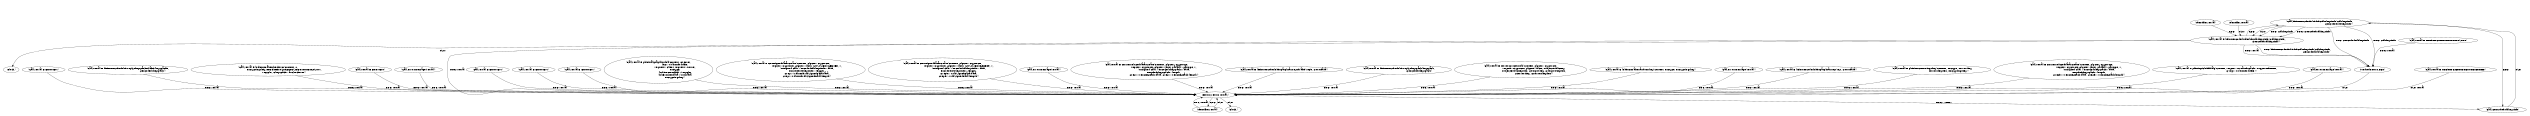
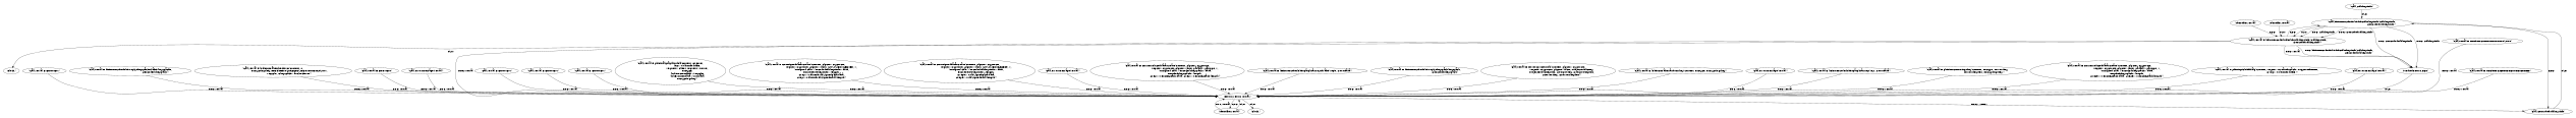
  digraph {
    n1 [label="(Call,k5int_encode_krb5_kdc_dh_key_info(&dhkey_info,\n                                                   &encoded_dhkey_info))"]
    n2 [label="(Call,retval = k5int_encode_krb5_kdc_dh_key_info(&dhkey_info,\n                                                   &encoded_dhkey_info))"]
    n3 [label="(Call,&encoded_dhkey_info)"]
    n4 [label="(MethodReturn,RET)"]
    n5 [label="(Return,return retval;)"]
    n6 [label="(Block,)"]
    n7 [label="(Identifier,retval)"]
    n8 [label="(Block,)"]
    n9 [label="(Call,retval = KRB5KDC_ERR_PREAUTH_FAILED)"]
    n10 [label="(Identifier,retval)"]
    n11 [label="(Call,retval = ENOMEM)"]
    n12 [label="(Call,retval = k5int_encode_krb5_reply_key_pack_draft9(key_pack9,\n                                                                 &encoded_key_pack))"]
    n13 [label="(Call,retval = krb5_c_make_checksum(context, 0,\n                                          encrypting_key, KRB5_KEYUSAGE_TGS_REQ_AUTH_CKSUM,\n                                          req_pkt, &key_pack->asChecksum))"]
    n14 [label="(Call,retval = ENOMEM)"]
    n15 [label="(Call,error_message(retval))"]
    n16 [label="(Call,retval = KRB5KDC_ERR_ETYPE_NOSUPP)"]
    n17 [label="(Call,retval = ENOMEM)"]
    n18 [label="(Call,retval = ENOMEM)"]
    n19 [label="(Call,retval = ENOMEM)"]
    n20 [label="(Call,retval = pkinit_alg_agility_kdf(context, &secret,\n                                            rep->u.dh_Info.kdfID,\n                                            request->client, request->server,\n                                            enctype,\n                                            (krb5_octet_data *)req_pkt,\n                                            (krb5_octet_data *)out_data,\n                                            encrypting_key))"]
    n21 [label="(Call,retval = cms_signeddata_create(context, plgctx->cryptoctx,\n                                           reqctx->cryptoctx, plgctx->idctx, CMS_SIGN_SERVER, 1,\n                                           (unsigned char *)encoded_dhkey_info->data,\n                                           encoded_dhkey_info->length,\n                                           &rep->u.dh_Info.dhSignedData.data,\n                                           &rep->u.dh_Info.dhSignedData.length))"]
    n22 [label="(Call,retval = cms_signeddata_create(context, plgctx->cryptoctx,\n                                           reqctx->cryptoctx, plgctx->idctx, CMS_SIGN_DRAFT9, 1,\n                                           (unsigned char *)encoded_dhkey_info->data,\n                                           encoded_dhkey_info->length,\n                                           &rep9->u.dhSignedData.data,\n                                           &rep9->u.dhSignedData.length))"]
+   n23 [label="(Call,&dhkey_info)"]
    n24 [label="(Call,error_message(retval))"]
    n25 [label="(Call,retval = cms_envelopeddata_create(context, plgctx->cryptoctx,\n                                              reqctx->cryptoctx, plgctx->idctx, padata->pa_type, 1,\n                                              (unsigned char *)encoded_key_pack->data,\n                                              encoded_key_pack->length,\n                                              &rep->u.encKeyPack.data, &rep->u.encKeyPack.length))"]
    n26 [label="(Call,retval = k5int_encode_krb5_pa_pk_as_rep_draft9(rep9, &out_data))"]
    n27 [label="(Call,retval = k5int_encode_krb5_reply_key_pack(key_pack,\n                                                      &encoded_key_pack))"]
    n28 [label="(Call,retval = server_process_dh(context, plgctx->cryptoctx,\n                                   reqctx->cryptoctx, plgctx->idctx, subjectPublicKey,\n                                   subjectPublicKey_len, &dh_pubkey, &dh_pubkey_len,\n                                   &server_key, &server_key_len))"]
    n29 [label="(Call,retval = krb5_c_make_random_key(context, enctype, encrypting_key))"]
    n30 [label="(Call,error_message(retval))"]
    n31 [label="(Identifier,retval)"]
    n32 [label="(Call,retval = k5int_encode_krb5_pa_pk_as_rep(rep, &out_data))"]
    n33 [label="(Call,retval = pkinit_octetstring2key(context, enctype, server_key,\n                                            server_key_len, encrypting_key))"]
    n34 [label="(Call,retval = cms_envelopeddata_create(context, plgctx->cryptoctx,\n                                              reqctx->cryptoctx, plgctx->idctx, padata->pa_type, 1,\n                                              (unsigned char *)encoded_key_pack->data,\n                                              encoded_key_pack->length,\n                                              &rep9->u.encKeyPack.data, &rep9->u.encKeyPack.length))"]
    n35 [label="(Call,retval = pkinit_pick_kdf_alg(context, reqctx->rcv_auth_pack->supportedKDFs,\n                                         &(rep->u.dh_Info.kdfID)))"]
    n36 [label="(Call,error_message(retval))"]
    n1 -> n2 [label="AST: "]
    n1 -> n2 [label="DDG: &dhkey_info"]
    n1 -> n2 [label="DDG: &encoded_dhkey_info"]
    n1 -> n3 [label="CFG: "]
    n1 -> n4 [label="DDG: &encoded_dhkey_info"]
    n1 -> n4 [label="DDG: &dhkey_info"]
    n2 -> n1 [label="CFG: "]
    n2 -> n4 [label="DDG: k5int_encode_krb5_kdc_dh_key_info(&dhkey_info,\n                                                   &encoded_dhkey_info)"]
    n2 -> n4 [label="DDG: retval"]
    n2 -> n5 [label="DDG: retval"]
    n2 -> n6 [label="AST: "]
    n3 -> n1 [label="AST: "]
    n4 -> n5 [label="AST: "]
    n5 -> n3 [label="DDG: <RET>"]
    n5 -> n7 [label="CFG: "]
    n5 -> n8 [label="AST: "]
    n7 -> n5 [label="AST: "]
    n7 -> n5 [label="DDG: retval"]
-   n9 -> n5 [label="AST: retval"]
+   n9 -> n5 [label="DDG: retval"]
    n10 -> n2 [label="CFG: "]
    n11 -> n5 [label="DDG: retval"]
    n12 -> n5 [label="DDG: retval"]
    n13 -> n5 [label="DDG: retval"]
    n14 -> n5 [label="DDG: retval"]
    n15 -> n5 [label="DDG: retval"]
-   n16 -> n4 [label="DDG: retval"]
+   n16 -> n5 [label="DDG: retval"]
    n17 -> n5 [label="DDG: retval"]
    n18 -> n5 [label="DDG: retval"]
    n19 -> n5 [label="DDG: retval"]
    n20 -> n5 [label="DDG: retval"]
    n21 -> n5 [label="DDG: retval"]
    n22 -> n5 [label="DDG: retval"]
+   n23 -> n1 [label="AST: "]
    n24 -> n5 [label="DDG: retval"]
    n25 -> n5 [label="DDG: retval"]
    n26 -> n5 [label="DDG: retval"]
    n27 -> n5 [label="DDG: retval"]
    n28 -> n5 [label="DDG: retval"]
    n29 -> n5 [label="DDG: retval"]
    n30 -> n5 [label="DDG: retval"]
    n31 -> n2 [label="AST: "]
    n32 -> n5 [label="DDG: retval"]
    n33 -> n5 [label="DDG: retval"]
    n34 -> n5 [label="DDG: retval"]
    n35 -> n5 [label="DDG: retval"]
    n36 -> n5 [label="DDG: retval"]
  }
